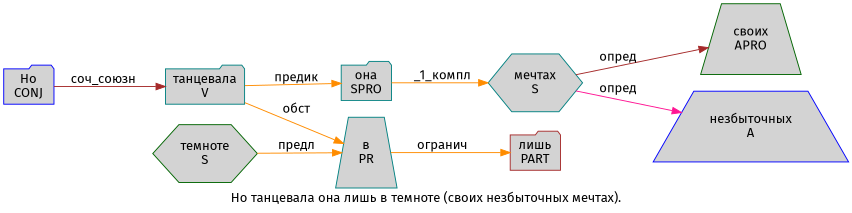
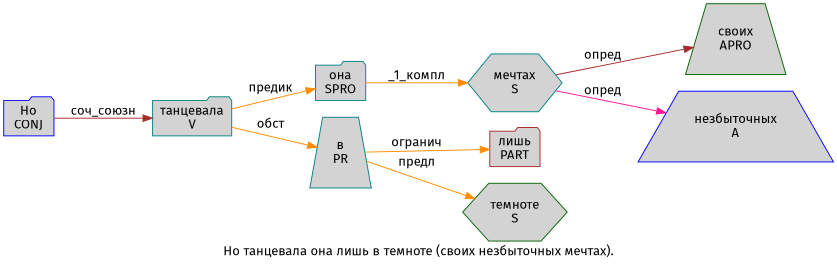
  digraph {
    fontname="Fira Sans"
    label="Но танцевала она лишь в темноте (своих незбыточных мечтах)."
    rankdir=LR
    node [color=teal fillcolor=lightgray fontname="Fira Sans" penwidth=1 shape=folder style=filled]
    edge [color=darkorange fontname="Fira Sans"]
    n1 [color=blue label="Но\nCONJ"]
    n2 [label="танцевала\nV"]
    n3 [label="она\nSPRO"]
    n4 [label="в\nPR" shape=trapezium]
    n5 [label="мечтах\nS" shape=hexagon]
    n6 [color=brown label="лишь\nPART"]
    n7 [color=darkgreen label="темноте\nS" shape=hexagon]
    n8 [color=darkgreen label="своих\nAPRO" shape=trapezium]
    n9 [color=blue label="незбыточных\nA" shape=trapezium]
    n1 -> n2 [color=brown label="соч_союзн"]
    n2 -> n3 [label="предик"]
    n2 -> n4 [label="обст"]
    n3 -> n5 [label="_1_компл"]
    n4 -> n6 [label="огранич"]
-   n7 -> n4 [label="предл"]
+   n4 -> n7 [label="предл"]
    n5 -> n8 [color=brown label="опред"]
    n5 -> n9 [color=deeppink label="опред"]
  }
